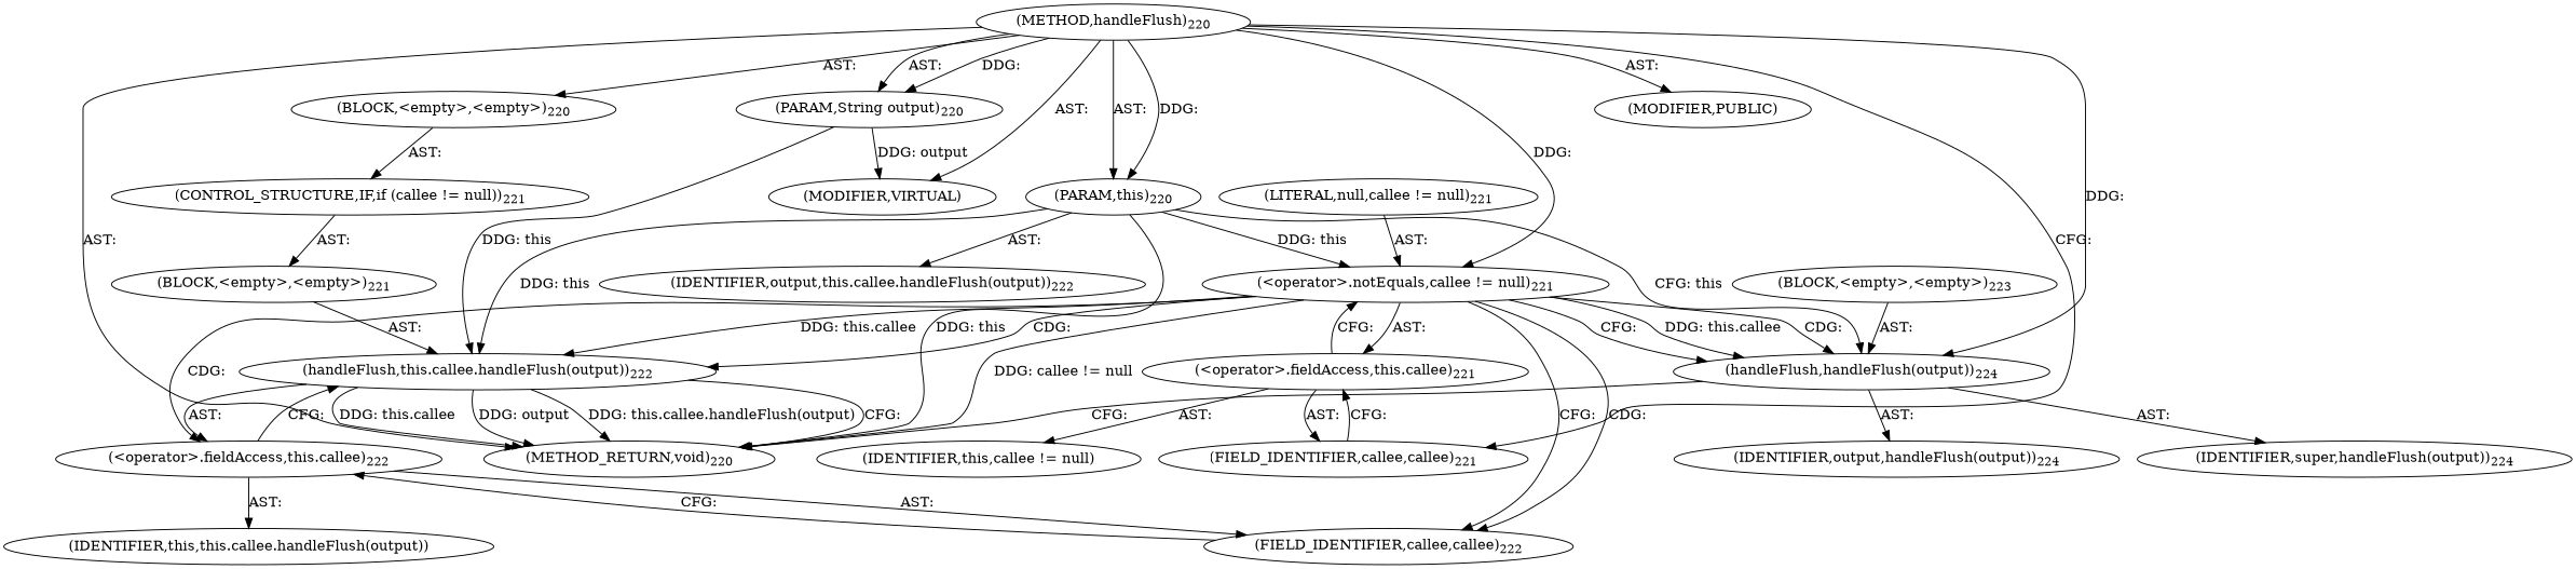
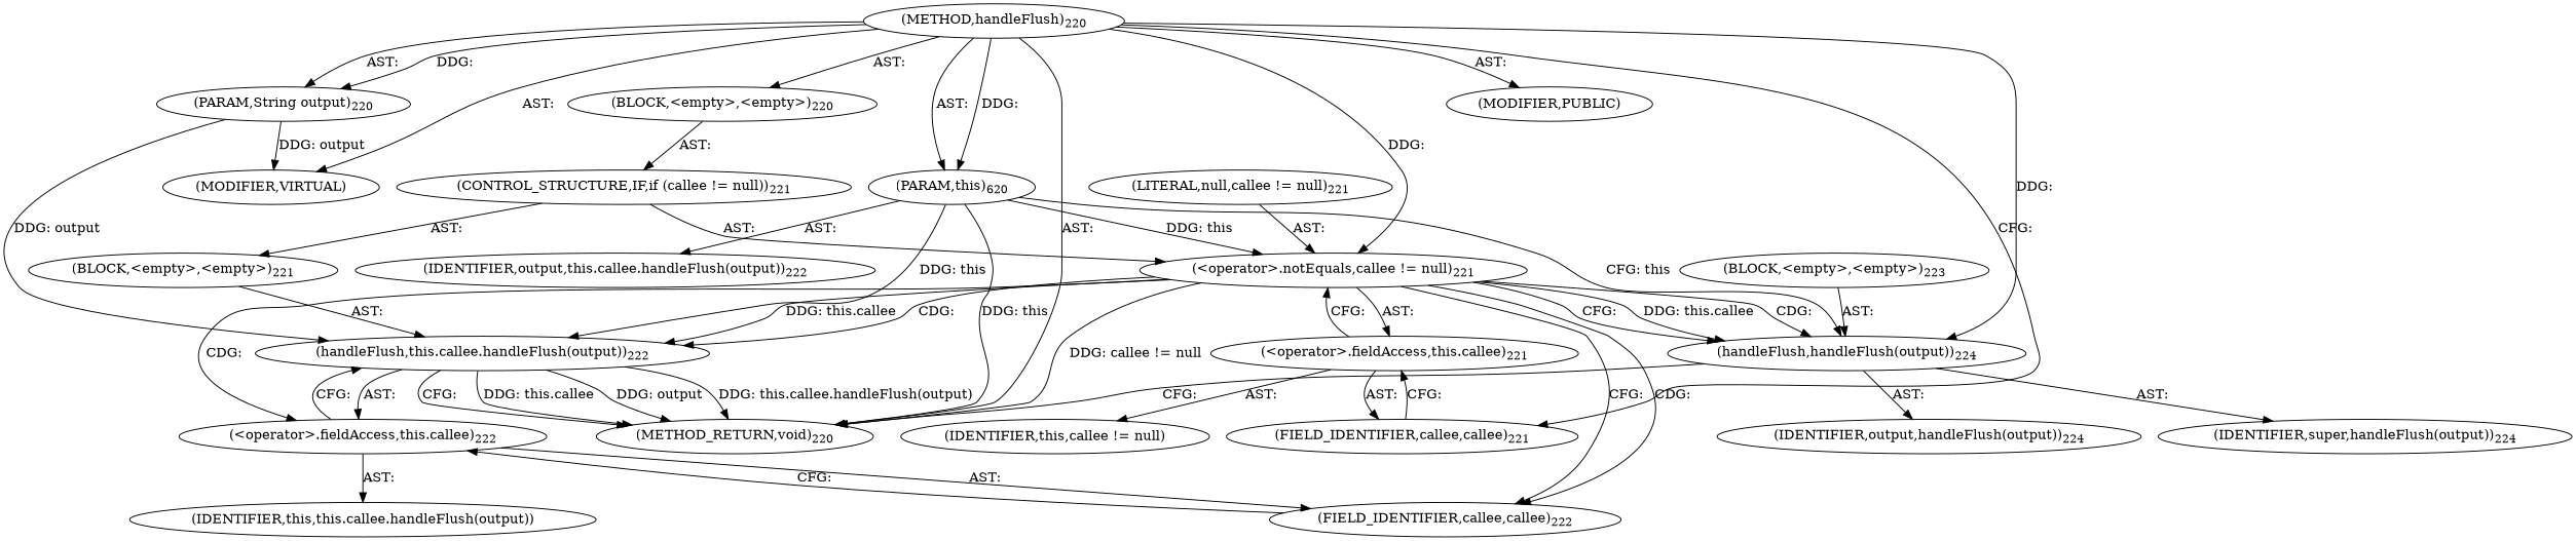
  digraph {
    fontname="DejaVu Serif"
    node [fontname="DejaVu Serif"]
    edge [fontname="DejaVu Serif"]
    n1 [label=<(METHOD,handleFlush)<SUB>220</SUB>>]
-   n2 [label=<(PARAM,this)<SUB>220</SUB>>]
+   n2 [label=<(PARAM,this)<SUB>620</SUB>>]
    n3 [label=<(PARAM,String output)<SUB>220</SUB>>]
    n4 [label=<(BLOCK,&lt;empty&gt;,&lt;empty&gt;)<SUB>220</SUB>>]
    n5 [label=<(&lt;operator&gt;.notEquals,callee != null)<SUB>221</SUB>>]
    n6 [label=<(FIELD_IDENTIFIER,callee,callee)<SUB>221</SUB>>]
    n7 [label=<(handleFlush,handleFlush(output))<SUB>224</SUB>>]
    n8 [label=<(MODIFIER,PUBLIC)>]
    n9 [label=<(MODIFIER,VIRTUAL)>]
    n10 [label=<(METHOD_RETURN,void)<SUB>220</SUB>>]
    n11 [label=<(handleFlush,this.callee.handleFlush(output))<SUB>222</SUB>>]
    n12 [label=<(IDENTIFIER,output,this.callee.handleFlush(output))<SUB>222</SUB>>]
    n13 [label=<(CONTROL_STRUCTURE,IF,if (callee != null))<SUB>221</SUB>>]
    n14 [label=<(&lt;operator&gt;.fieldAccess,this.callee)<SUB>221</SUB>>]
    n15 [label=<(&lt;operator&gt;.fieldAccess,this.callee)<SUB>222</SUB>>]
    n16 [label=<(FIELD_IDENTIFIER,callee,callee)<SUB>222</SUB>>]
    n17 [label=<(IDENTIFIER,super,handleFlush(output))<SUB>224</SUB>>]
    n18 [label=<(IDENTIFIER,output,handleFlush(output))<SUB>224</SUB>>]
    n19 [label=<(BLOCK,&lt;empty&gt;,&lt;empty&gt;)<SUB>221</SUB>>]
    n20 [label=<(IDENTIFIER,this,callee != null)>]
    n21 [label=<(LITERAL,null,callee != null)<SUB>221</SUB>>]
    n22 [label=<(IDENTIFIER,this,this.callee.handleFlush(output))>]
    n23 [label=<(BLOCK,&lt;empty&gt;,&lt;empty&gt;)<SUB>223</SUB>>]
    n1 -> n2 [label="AST: "]
    n1 -> n2 [label="DDG: "]
    n1 -> n3 [label="AST: "]
    n1 -> n3 [label="DDG: "]
    n1 -> n4 [label="AST: "]
    n1 -> n5 [label="DDG: "]
    n1 -> n6 [label="CFG: "]
    n1 -> n7 [label="DDG: "]
    n1 -> n8 [label="AST: "]
    n1 -> n9 [label="AST: "]
    n1 -> n10 [label="AST: "]
    n2 -> n5 [label="DDG: this"]
    n2 -> n7 [label="CFG: this"]
    n2 -> n10 [label="DDG: this"]
    n2 -> n11 [label="DDG: this"]
    n2 -> n12 [label="AST: "]
    n3 -> n9 [label="DDG: output"]
-   n3 -> n11 [label="DDG: this"]
+   n3 -> n11 [label="DDG: output"]
    n4 -> n13 [label="AST: "]
    n5 -> n7 [label="CFG: "]
    n5 -> n7 [label="DDG: this.callee"]
    n5 -> n7 [label="CDG: "]
    n5 -> n10 [label="DDG: callee != null"]
    n5 -> n11 [label="DDG: this.callee"]
    n5 -> n11 [label="CDG: "]
    n5 -> n14 [label="AST: "]
    n5 -> n15 [label="CDG: "]
    n5 -> n16 [label="CFG: "]
    n5 -> n16 [label="CDG: "]
    n6 -> n14 [label="CFG: "]
    n7 -> n10 [label="CFG: "]
    n7 -> n17 [label="AST: "]
    n7 -> n18 [label="AST: "]
    n11 -> n10 [label="CFG: "]
    n11 -> n10 [label="DDG: this.callee"]
    n11 -> n10 [label="DDG: output"]
    n11 -> n10 [label="DDG: this.callee.handleFlush(output)"]
    n11 -> n15 [label="AST: "]
+   n13 -> n5 [label="AST: "]
    n13 -> n19 [label="AST: "]
    n14 -> n5 [label="CFG: "]
    n14 -> n6 [label="AST: "]
    n14 -> n20 [label="AST: "]
    n15 -> n11 [label="CFG: "]
    n15 -> n16 [label="AST: "]
    n15 -> n22 [label="AST: "]
    n16 -> n15 [label="CFG: "]
    n19 -> n11 [label="AST: "]
    n21 -> n5 [label="AST: "]
    n23 -> n7 [label="AST: "]
  }
